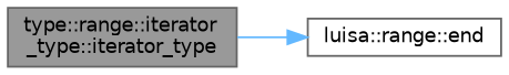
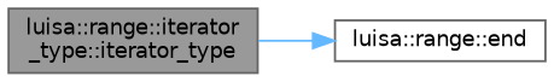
  digraph {
    rankdir=LR
    node [fontname=Helvetica fontsize=10 shape=box style=filled]
-   n1 [color=gray40 fillcolor=grey60 fontcolor=black height=0.2 label="type::range::iterator\l_type::iterator_type" width=0.4]
+   n1 [color=gray40 fillcolor=grey60 fontcolor=black height=0.2 label="luisa::range::iterator\l_type::iterator_type" width=0.4]
    n2 [color=grey40 fillcolor=white height=0.2 label="luisa::range::end" width=0.4]
    n1 -> n2 [color=steelblue1 fontname=Helvetica fontsize=10 labelfontname=Helvetica labelfontsize=10 style=solid]
  }
